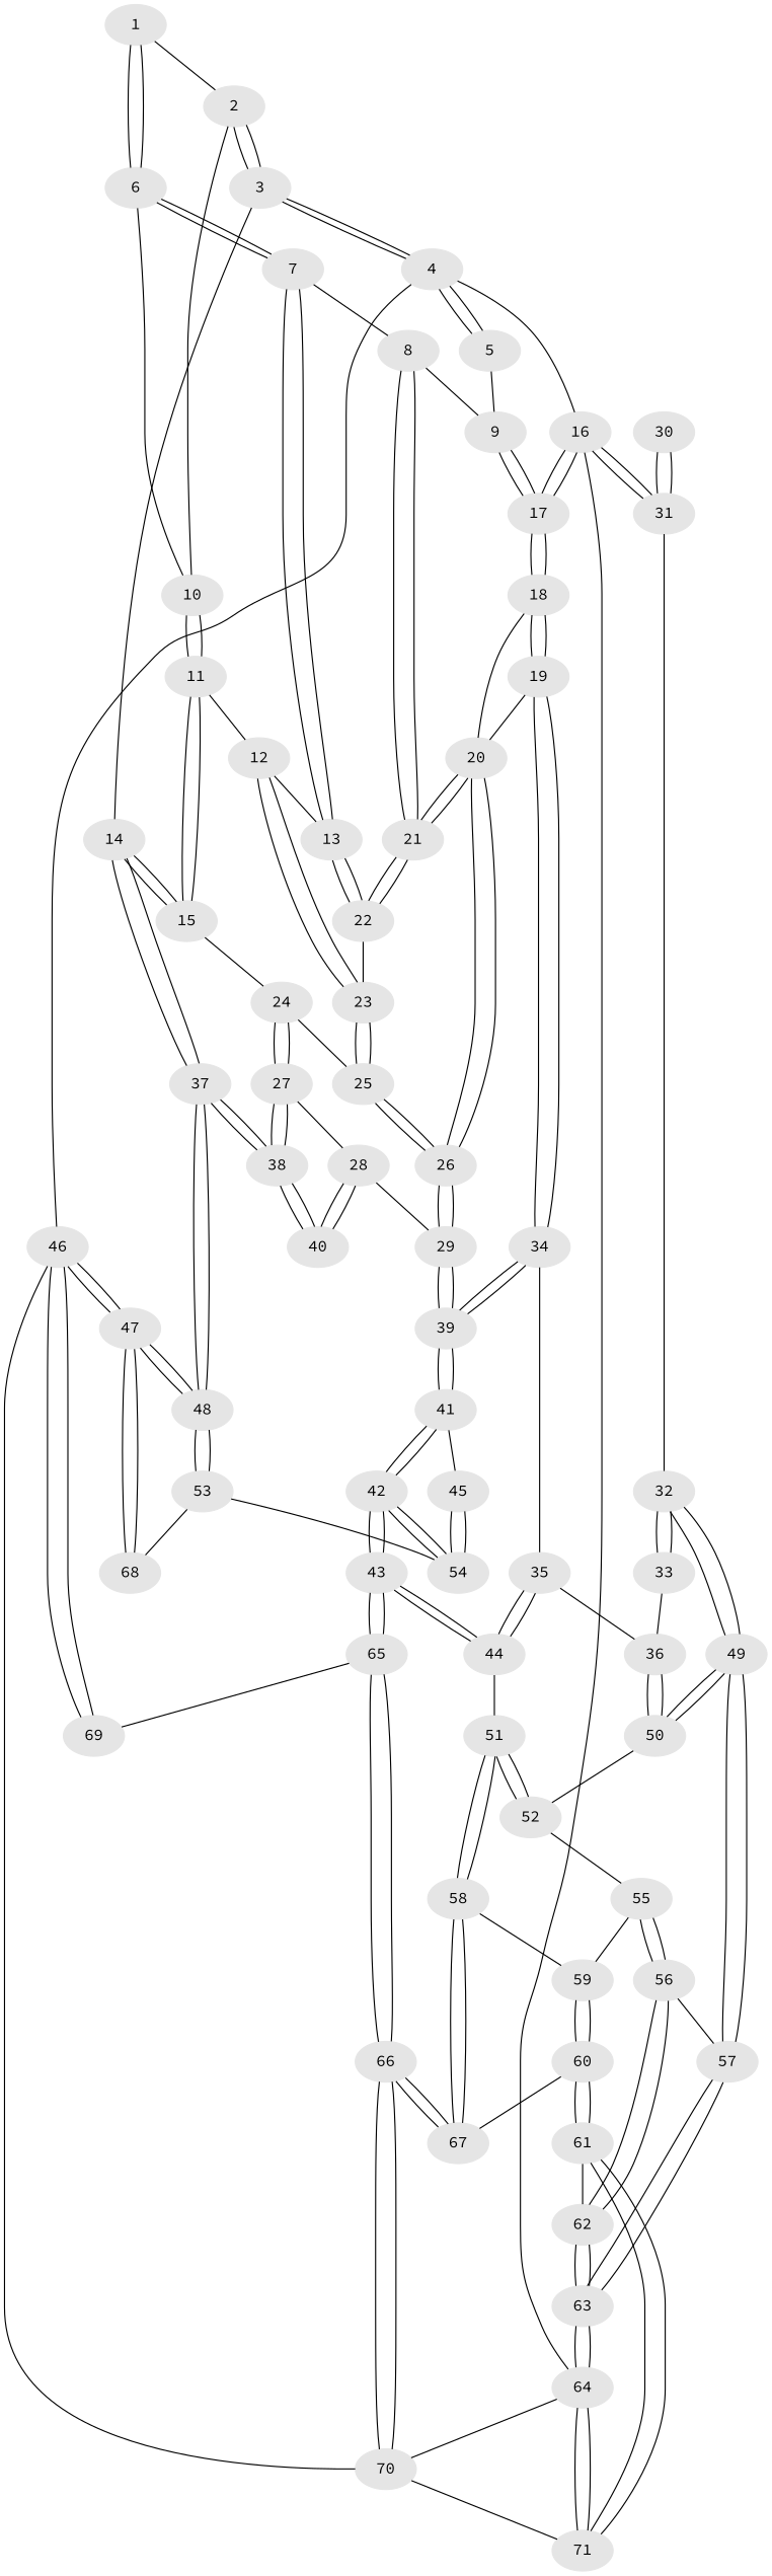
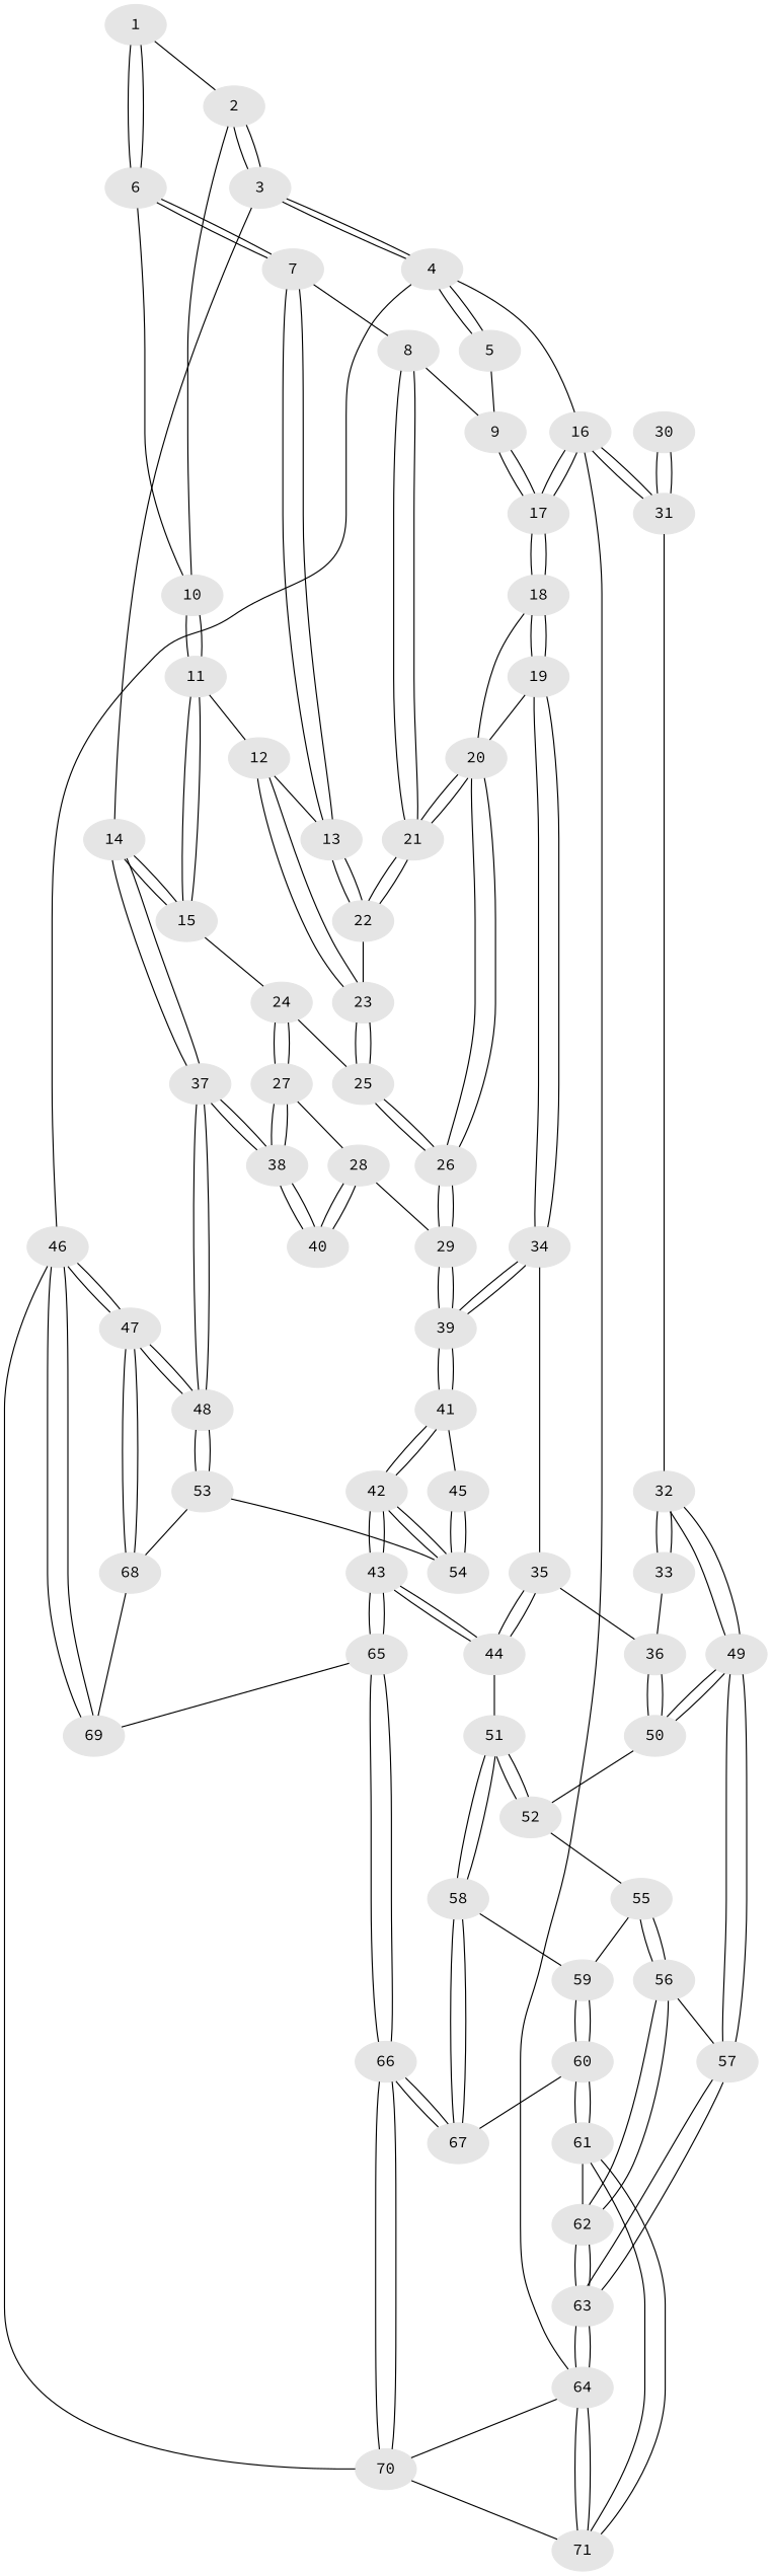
  graph {
    fontname="Source Code Pro"
    node [color=gray90 fontname="Source Code Pro" style=filled]
    edge [fontname="Source Code Pro"]
    1
    2
    6
    3
    10
    7
    4
    14
    11
    5
    16
    46
    15
    37
    9
    17
    31
    64
    47
    69
    70
    8
    13
    21
    22
    18
    12
    23
    24
    25
    38
    48
    27
    32
    71
    19
    20
    34
    30
    26
    39
    35
    29
    28
    40
    41
    33
    49
    36
    50
    57
    44
    51
    52
    53
    45
    42
    54
    43
    65
    66
    58
    68
    63
    55
    59
    67
    56
    62
    60
    61
    1 -- 2
    1 -- 6
    1 -- 6
    2 -- 3
    2 -- 3
    2 -- 10
    6 -- 10
    6 -- 7
    6 -- 7
    3 -- 4
    3 -- 4
    3 -- 14
    10 -- 11
    10 -- 11
    7 -- 8
    7 -- 13
    7 -- 13
    4 -- 5
    4 -- 5
    4 -- 16
    4 -- 46
    14 -- 15
    14 -- 15
    14 -- 37
    14 -- 37
    11 -- 15
    11 -- 15
    11 -- 12
    5 -- 9
    16 -- 17
    16 -- 17
    16 -- 31
    16 -- 31
    16 -- 64
    46 -- 47
    46 -- 47
    46 -- 69
    46 -- 69
    46 -- 70
    15 -- 24
    37 -- 38
    37 -- 38
    37 -- 48
    37 -- 48
    9 -- 17
    9 -- 17
    17 -- 18
    17 -- 18
    31 -- 32
    64 -- 70
    64 -- 71
    64 -- 71
    47 -- 48
    47 -- 48
    47 -- 68
    47 -- 68
    70 -- 71
    8 -- 9
    8 -- 21
    8 -- 21
    13 -- 22
    13 -- 22
    21 -- 22
    21 -- 22
    22 -- 23
    18 -- 19
    18 -- 19
    18 -- 20
    12 -- 13
    12 -- 23
    12 -- 23
    23 -- 25
    23 -- 25
    24 -- 25
    24 -- 27
    24 -- 27
    25 -- 26
    25 -- 26
    38 -- 40
    38 -- 40
    48 -- 53
    48 -- 53
    27 -- 38
    27 -- 38
    27 -- 28
    32 -- 33
    32 -- 33
    32 -- 49
    32 -- 49
    19 -- 20
    19 -- 34
    19 -- 34
    20 -- 21
    20 -- 21
    20 -- 26
    20 -- 26
    34 -- 39
    34 -- 39
    34 -- 35
    30 -- 31
    30 -- 31
    26 -- 29
    26 -- 29
    39 -- 41
    39 -- 41
    35 -- 36
    35 -- 44
    35 -- 44
    29 -- 39
    29 -- 39
    28 -- 29
    28 -- 40
    28 -- 40
    41 -- 45
    41 -- 42
    41 -- 42
    33 -- 36
    49 -- 50
    49 -- 50
    49 -- 57
    49 -- 57
    36 -- 50
    36 -- 50
    50 -- 52
    57 -- 63
    57 -- 63
    44 -- 51
    51 -- 52
    51 -- 52
    51 -- 58
    51 -- 58
    52 -- 55
    53 -- 54
    53 -- 68
    45 -- 54
    45 -- 54
    42 -- 54
    42 -- 54
    42 -- 43
    42 -- 43
    43 -- 44
    43 -- 44
    43 -- 65
    43 -- 65
    65 -- 69
    65 -- 66
    65 -- 66
    66 -- 70
    66 -- 70
    66 -- 67
    66 -- 67
    58 -- 59
    58 -- 67
    58 -- 67
+   68 -- 69
    63 -- 64
    63 -- 64
    55 -- 59
    55 -- 56
    55 -- 56
    59 -- 60
    59 -- 60
    56 -- 57
    56 -- 62
    56 -- 62
    62 -- 63
    62 -- 63
    60 -- 67
    60 -- 61
    60 -- 61
    61 -- 71
    61 -- 71
    61 -- 62
  }
